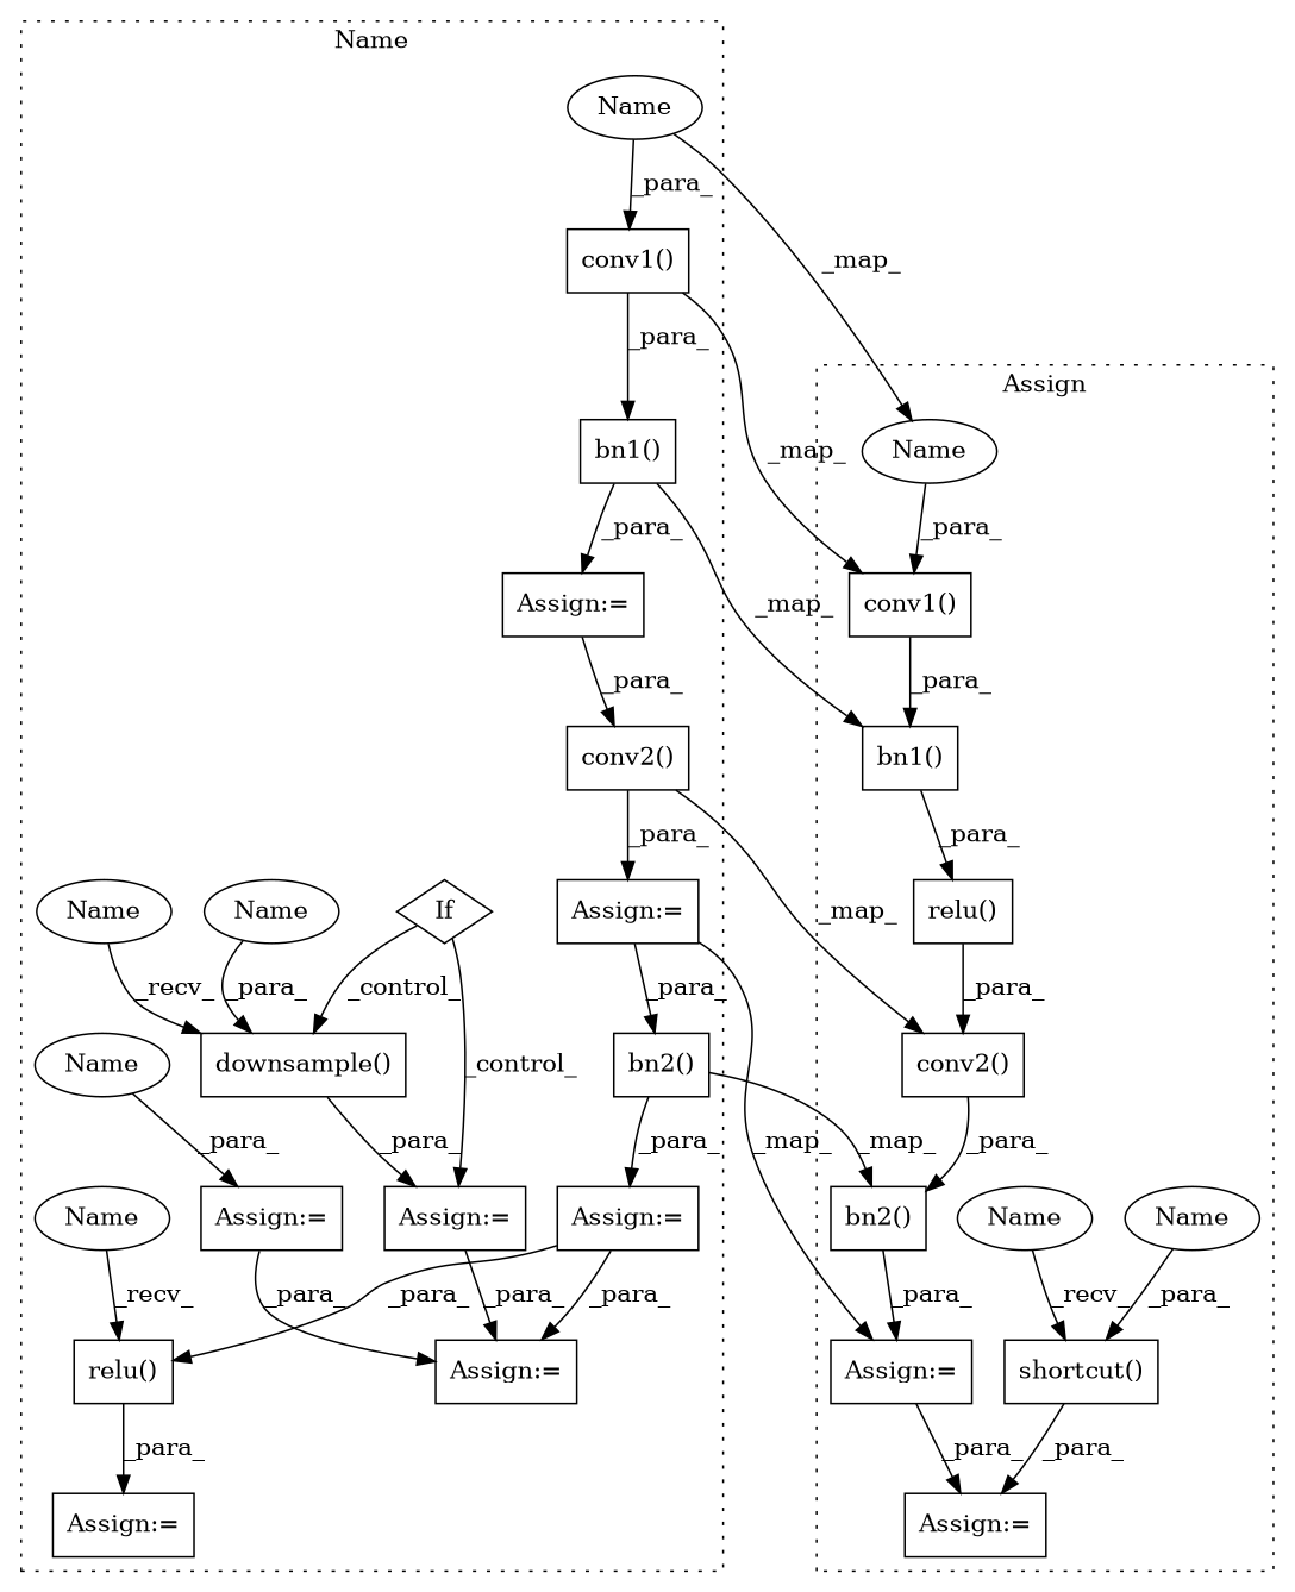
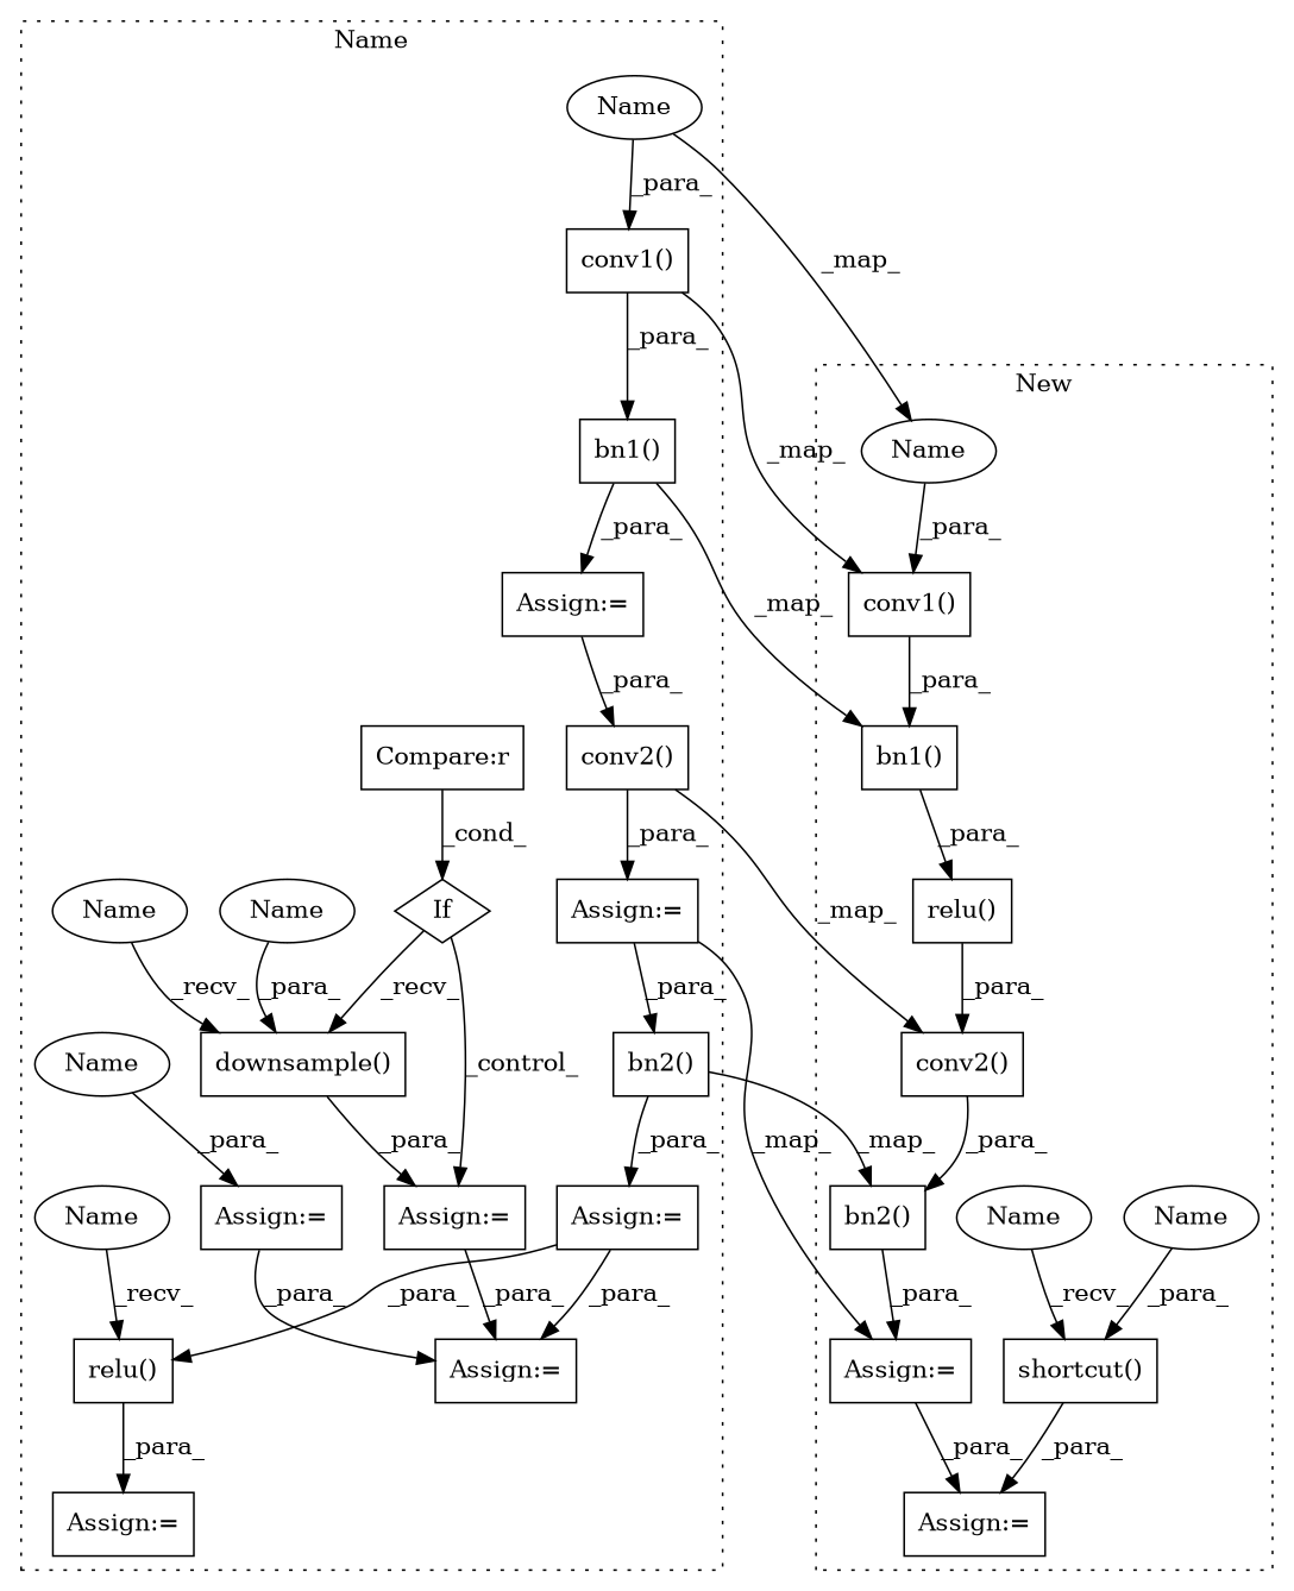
  digraph {
    node [a=75 l=3 shape=box]
    n1 [l="10,1" label="relu()" s="1026,1039"]
    n2 [l="9,1" label="bn2()" s="890,902"]
    n3 [l="16,1" label="downsample()" s="968,985"]
    n4 [a=96 l="3,14" label=If s="913,943" shape=diamond]
+   n5 [a=40 l=27 label="Compare:r" s=916]
    n6 [a=68 label="Assign:=" s=754]
    n7 [l="11,1" label="conv1()" s="774,786"]
    n8 [l="11,1" label="conv2()" s="860,874"]
    n9 [l="9,1" label="bn1()" s="802,814"]
    n10 [a=68 label="Assign:=" s=1023]
    n11 [a=68 label="Assign:=" s=799]
    n12 [a=68 label="Assign:=" s=887]
    n13 [a=68 label="Assign:=" s=965]
    n14 [a=68 l=4 label="Assign:=" s=999]
    n15 [a=68 label="Assign:=" s=857]
    n16 [a=87 l=1 label=Name s=984 shape=ellipse]
    n17 [a=87 l=1 label=Name s=757 shape=ellipse]
    n18 [a=87 l=1 label=Name s=785 shape=ellipse]
    n19 [a=87 l=4 label=Name s=968 shape=ellipse]
    n20 [a=87 l=4 label=Name s=1026 shape=ellipse]
    n21 [l="14,1" label="shortcut()" s="1221,1236"]
    n22 [l="9,1" label="bn2()" s="1180,1204"]
    n23 [l="7,1" label="relu()" s="1134,1164"]
    n24 [l="11,1" label="conv1()" s="1150,1162"]
    n25 [l="11,1" label="conv2()" s="1189,1203"]
    n26 [l="9,1" label="bn1()" s="1141,1163"]
    n27 [a=68 l=4 label="Assign:=" s=1217]
    n28 [a=68 label="Assign:=" s=1177]
    n29 [a=87 l=1 label=Name s=1161 shape=ellipse]
    n30 [a=87 l=1 label=Name s=1235 shape=ellipse]
    n31 [a=87 l=4 label=Name s=1221 shape=ellipse]
    subgraph cluster_1 {
      label=Name
      style=dotted
      n1
      n2
      n3
      n4
+     n5
      n6
      n7
      n8
      n9
      n10
      n11
      n12
      n13
      n14
      n15
      n16
      n17
      n18
      n19
      n20
    }
    subgraph cluster_2 {
-     label=Assign
+     label=New
      style=dotted
      n21
      n22
      n23
      n24
      n25
      n26
      n27
      n28
      n29
      n30
      n31
    }
    n1 -> n10 [label=_para_]
    n2 -> n12 [label=_para_]
    n2 -> n22 [label=_map_]
    n3 -> n13 [label=_para_]
-   n4 -> n3 [label=_control_]
+   n4 -> n3 [label=_recv_]
    n4 -> n13 [label=_control_]
+   n5 -> n4 [label=_cond_]
    n6 -> n14 [label=_para_]
    n7 -> n9 [label=_para_]
    n7 -> n24 [label=_map_]
    n8 -> n15 [label=_para_]
    n8 -> n25 [label=_map_]
    n9 -> n11 [label=_para_]
    n9 -> n26 [label=_map_]
    n11 -> n8 [label=_para_]
    n12 -> n1 [label=_para_]
    n12 -> n14 [label=_para_]
    n13 -> n14 [label=_para_]
    n15 -> n2 [label=_para_]
    n15 -> n28 [label=_map_]
    n16 -> n3 [label=_para_]
    n17 -> n6 [label=_para_]
    n18 -> n7 [label=_para_]
    n18 -> n29 [label=_map_]
    n19 -> n3 [label=_recv_]
    n20 -> n1 [label=_recv_]
    n21 -> n27 [label=_para_]
    n22 -> n28 [label=_para_]
    n23 -> n25 [label=_para_]
    n24 -> n26 [label=_para_]
    n25 -> n22 [label=_para_]
    n26 -> n23 [label=_para_]
    n28 -> n27 [label=_para_]
    n29 -> n24 [label=_para_]
    n30 -> n21 [label=_para_]
    n31 -> n21 [label=_recv_]
  }
